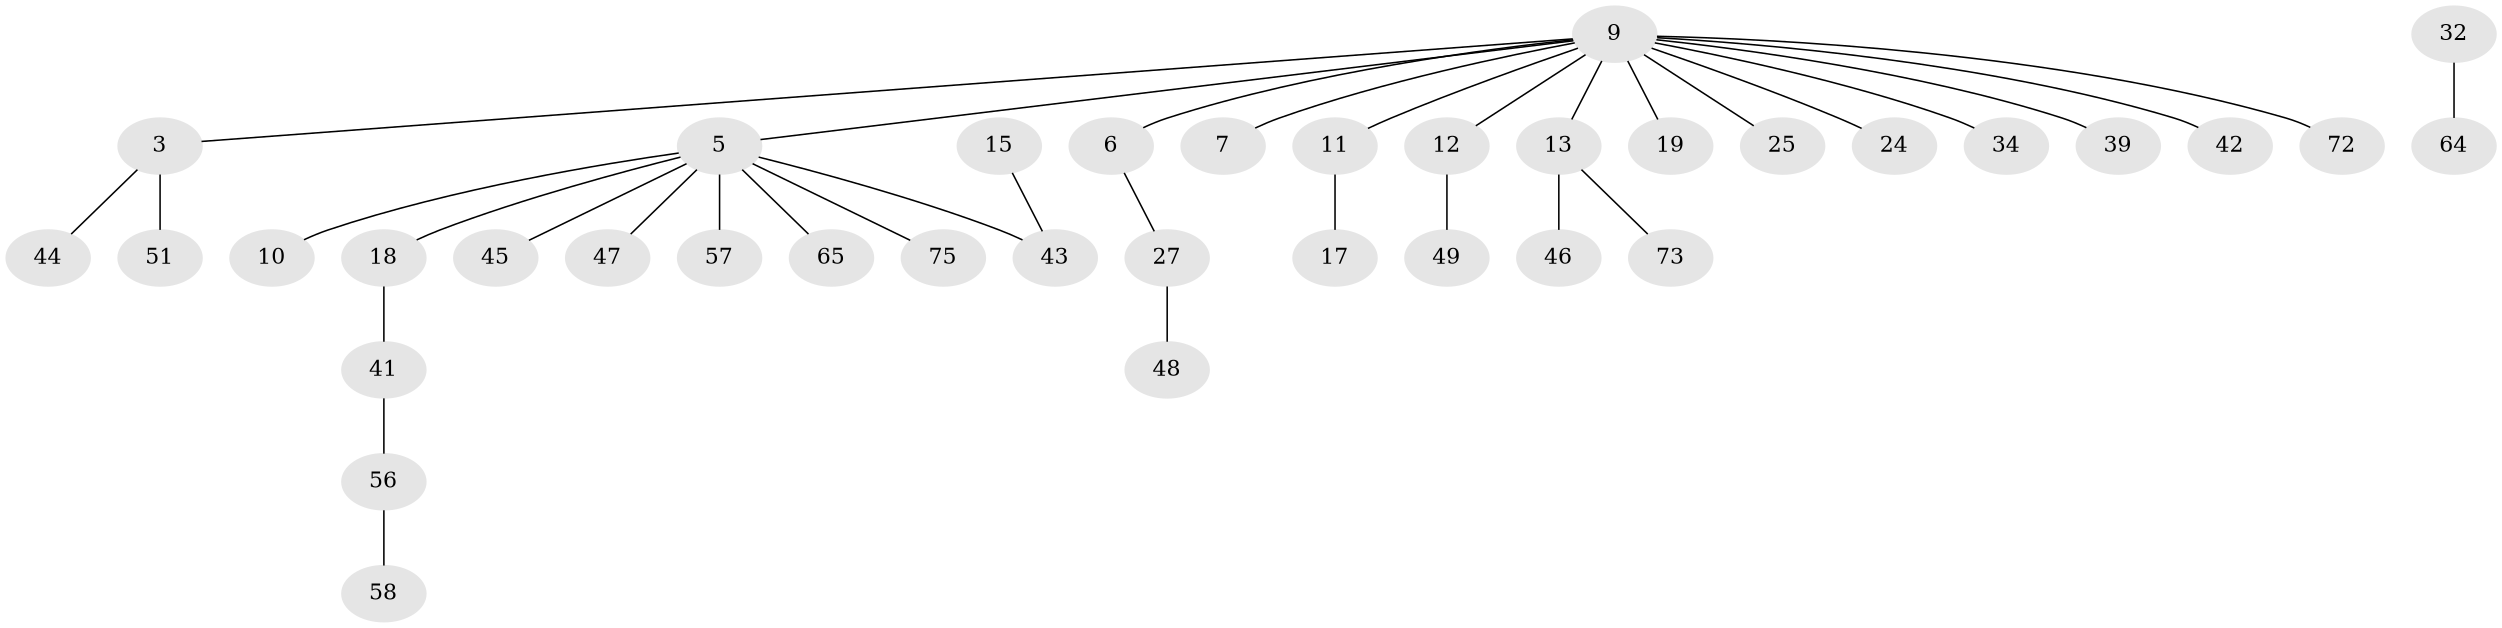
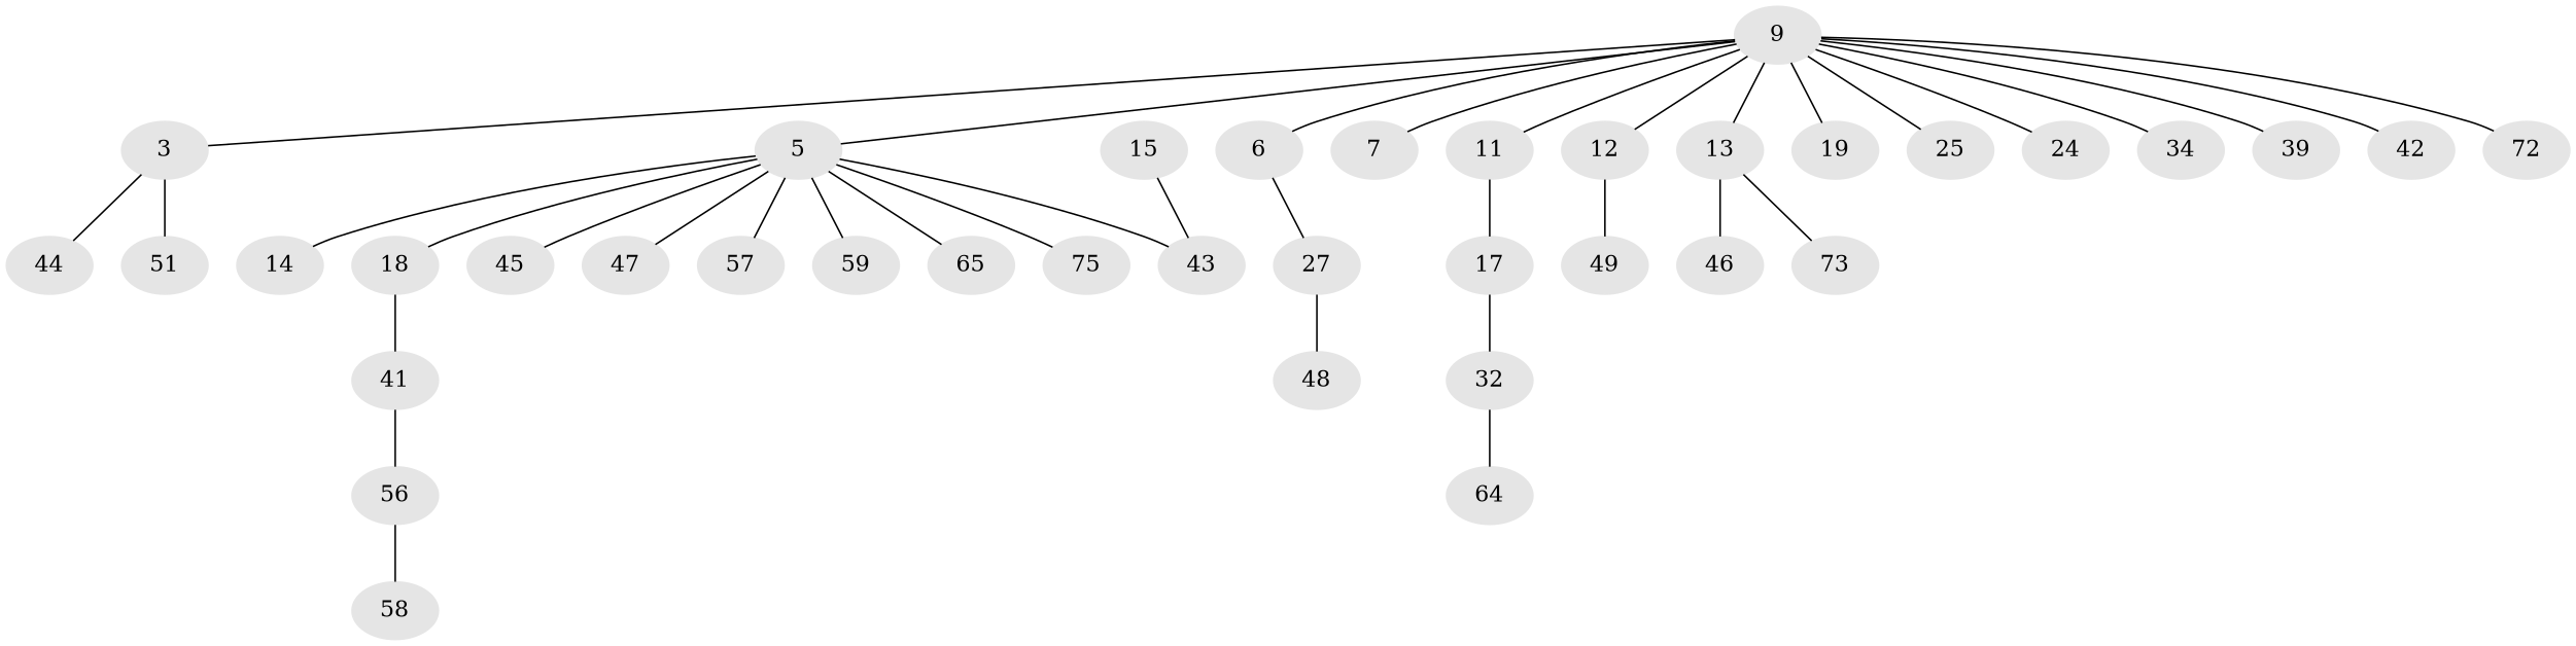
  graph {
    node [color=gray90 style=filled]
    n1 [label=9 super="+2+4+9"]
    3
    5 [super="+8+14"]
    6
    7 [super="+52"]
    11 [super="+28"]
    12 [super="+60"]
    13 [super="+22+32"]
    19 [super="+55"]
    25 [super="+53"]
    n11 [label=24]
    34
    39
    42 [super="+50"]
    72
    44
    51
-   10 [super="+54"]
+   10 [super="+54" label=14]
    18
    45
    47
    57
+   59
    n24 [label=65]
    75
    43 [super="+70"]
    27 [super="+37"]
    17
    49
    46
    73
    15 [super="+38"]
    41
    48
    n35 [label=32 super="+67+35+36"]
    n36 [label=64]
    56
    58
    n1 -- 3
    n1 -- 5
    n1 -- 6
    n1 -- 7
    n1 -- 11
    n1 -- 12
    n1 -- 13
    n1 -- 19
    n1 -- 25
    n1 -- n11
    n1 -- 34
    n1 -- 39
    n1 -- 42
    n1 -- 72
    3 -- 44
    3 -- 51
    5 -- 10
    5 -- 18
    5 -- 45
    5 -- 47
    5 -- 57
+   5 -- 59
    5 -- n24
    5 -- 75
    5 -- 43
    6 -- 27
    11 -- 17
    12 -- 49
    13 -- 46
    13 -- 73
    18 -- 41
    27 -- 48
+   17 -- n35
    15 -- 43
    41 -- 56
    n35 -- n36
    56 -- 58
  }
